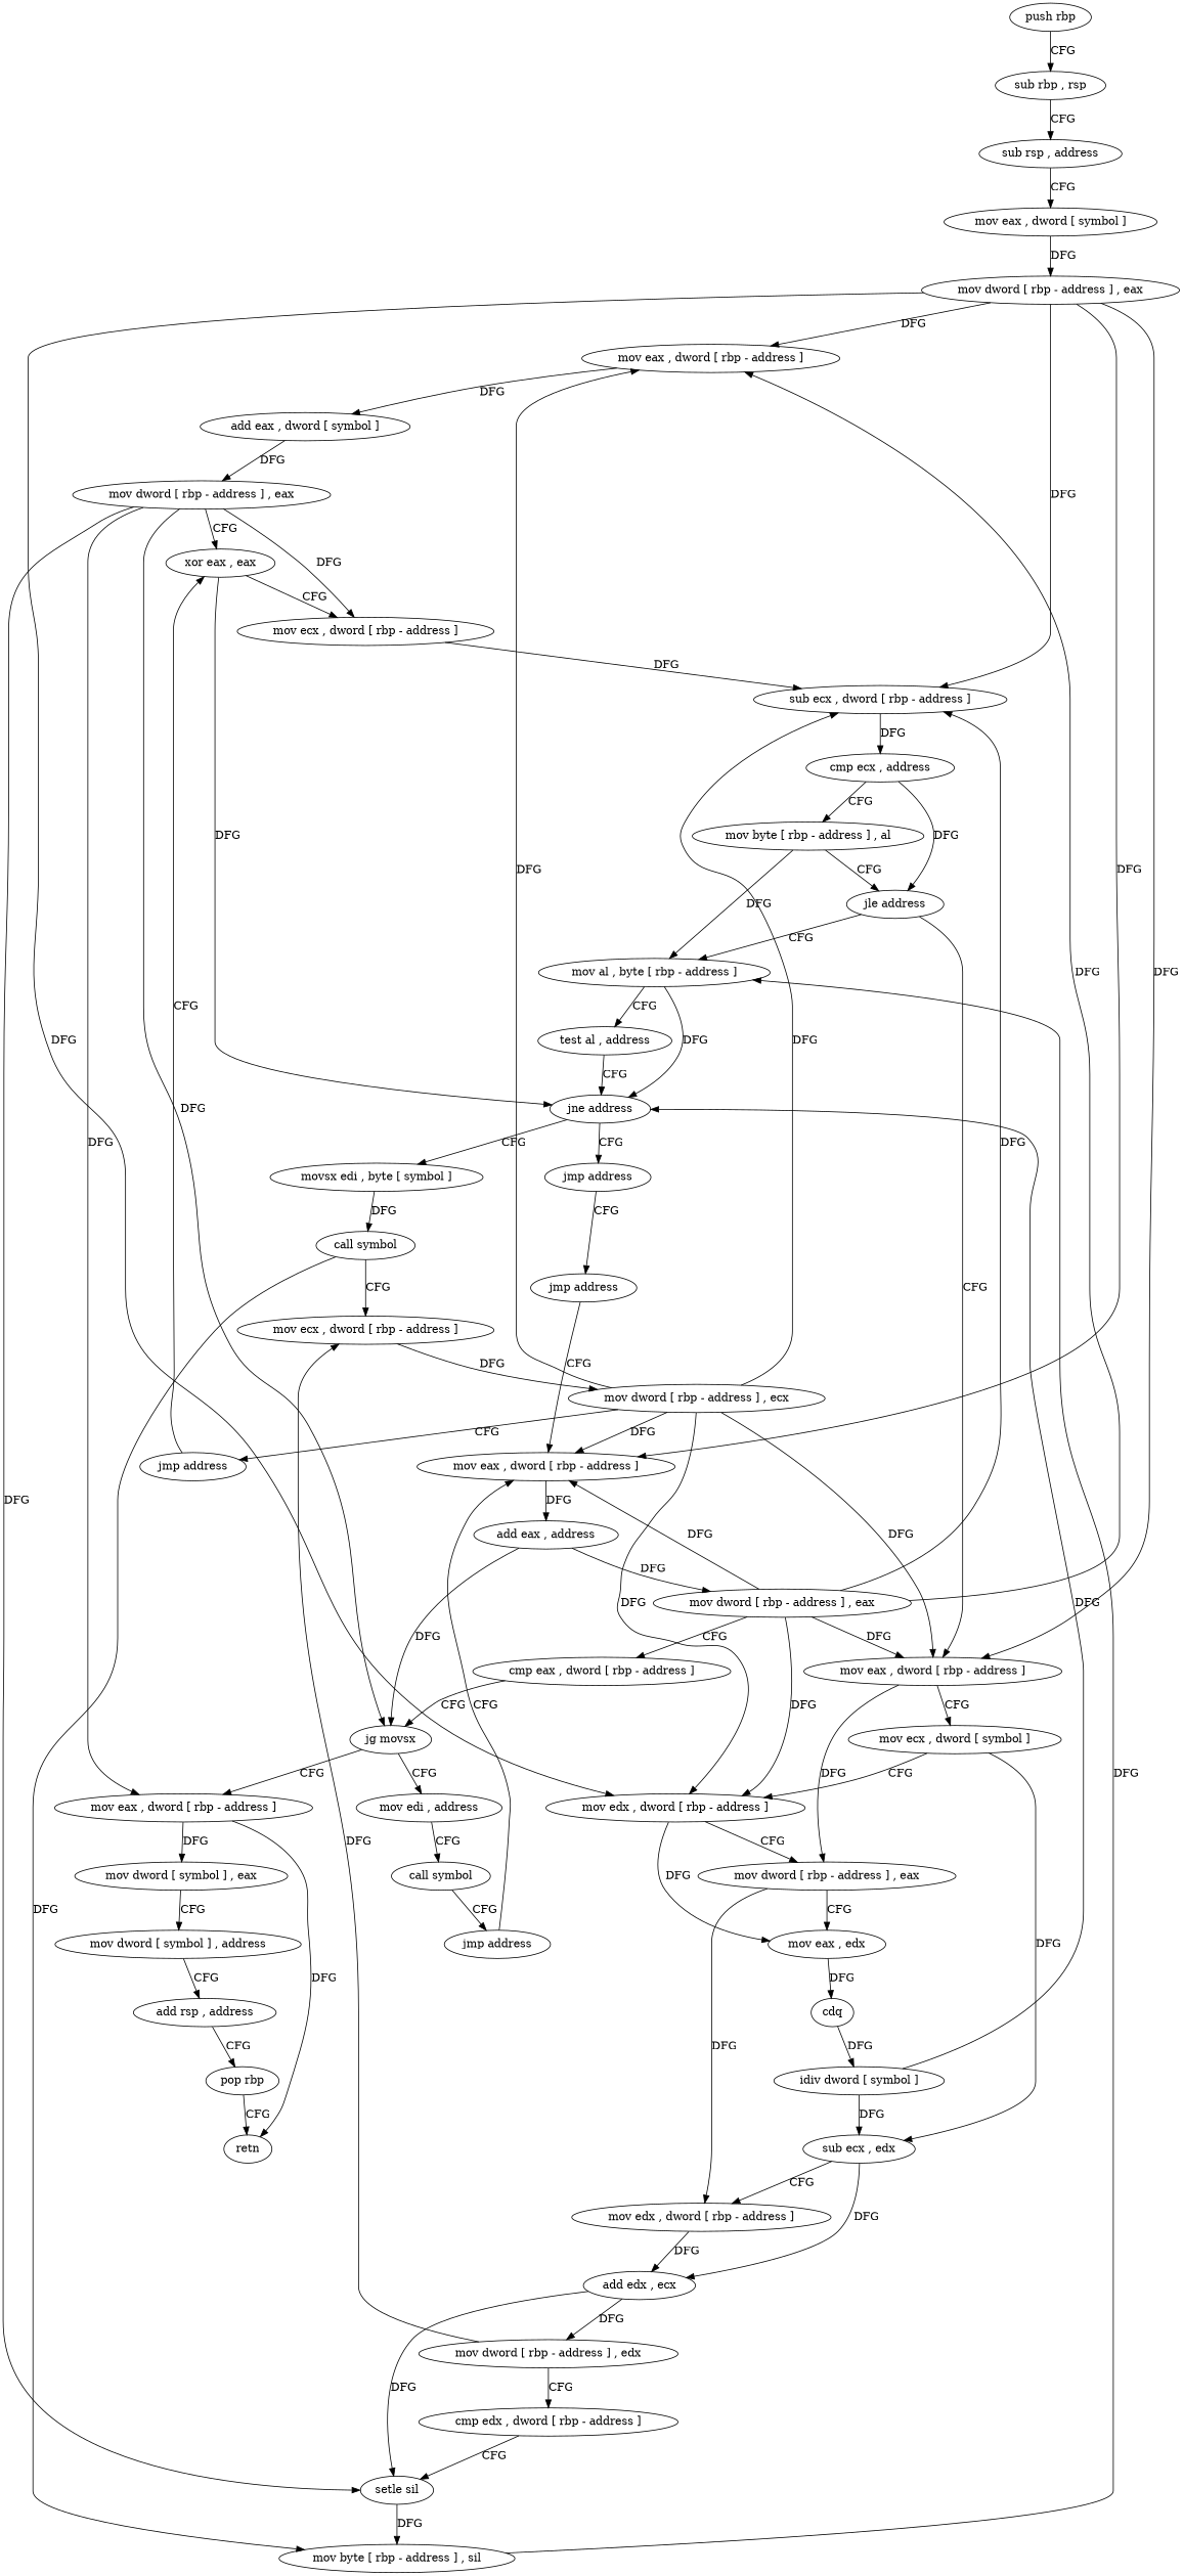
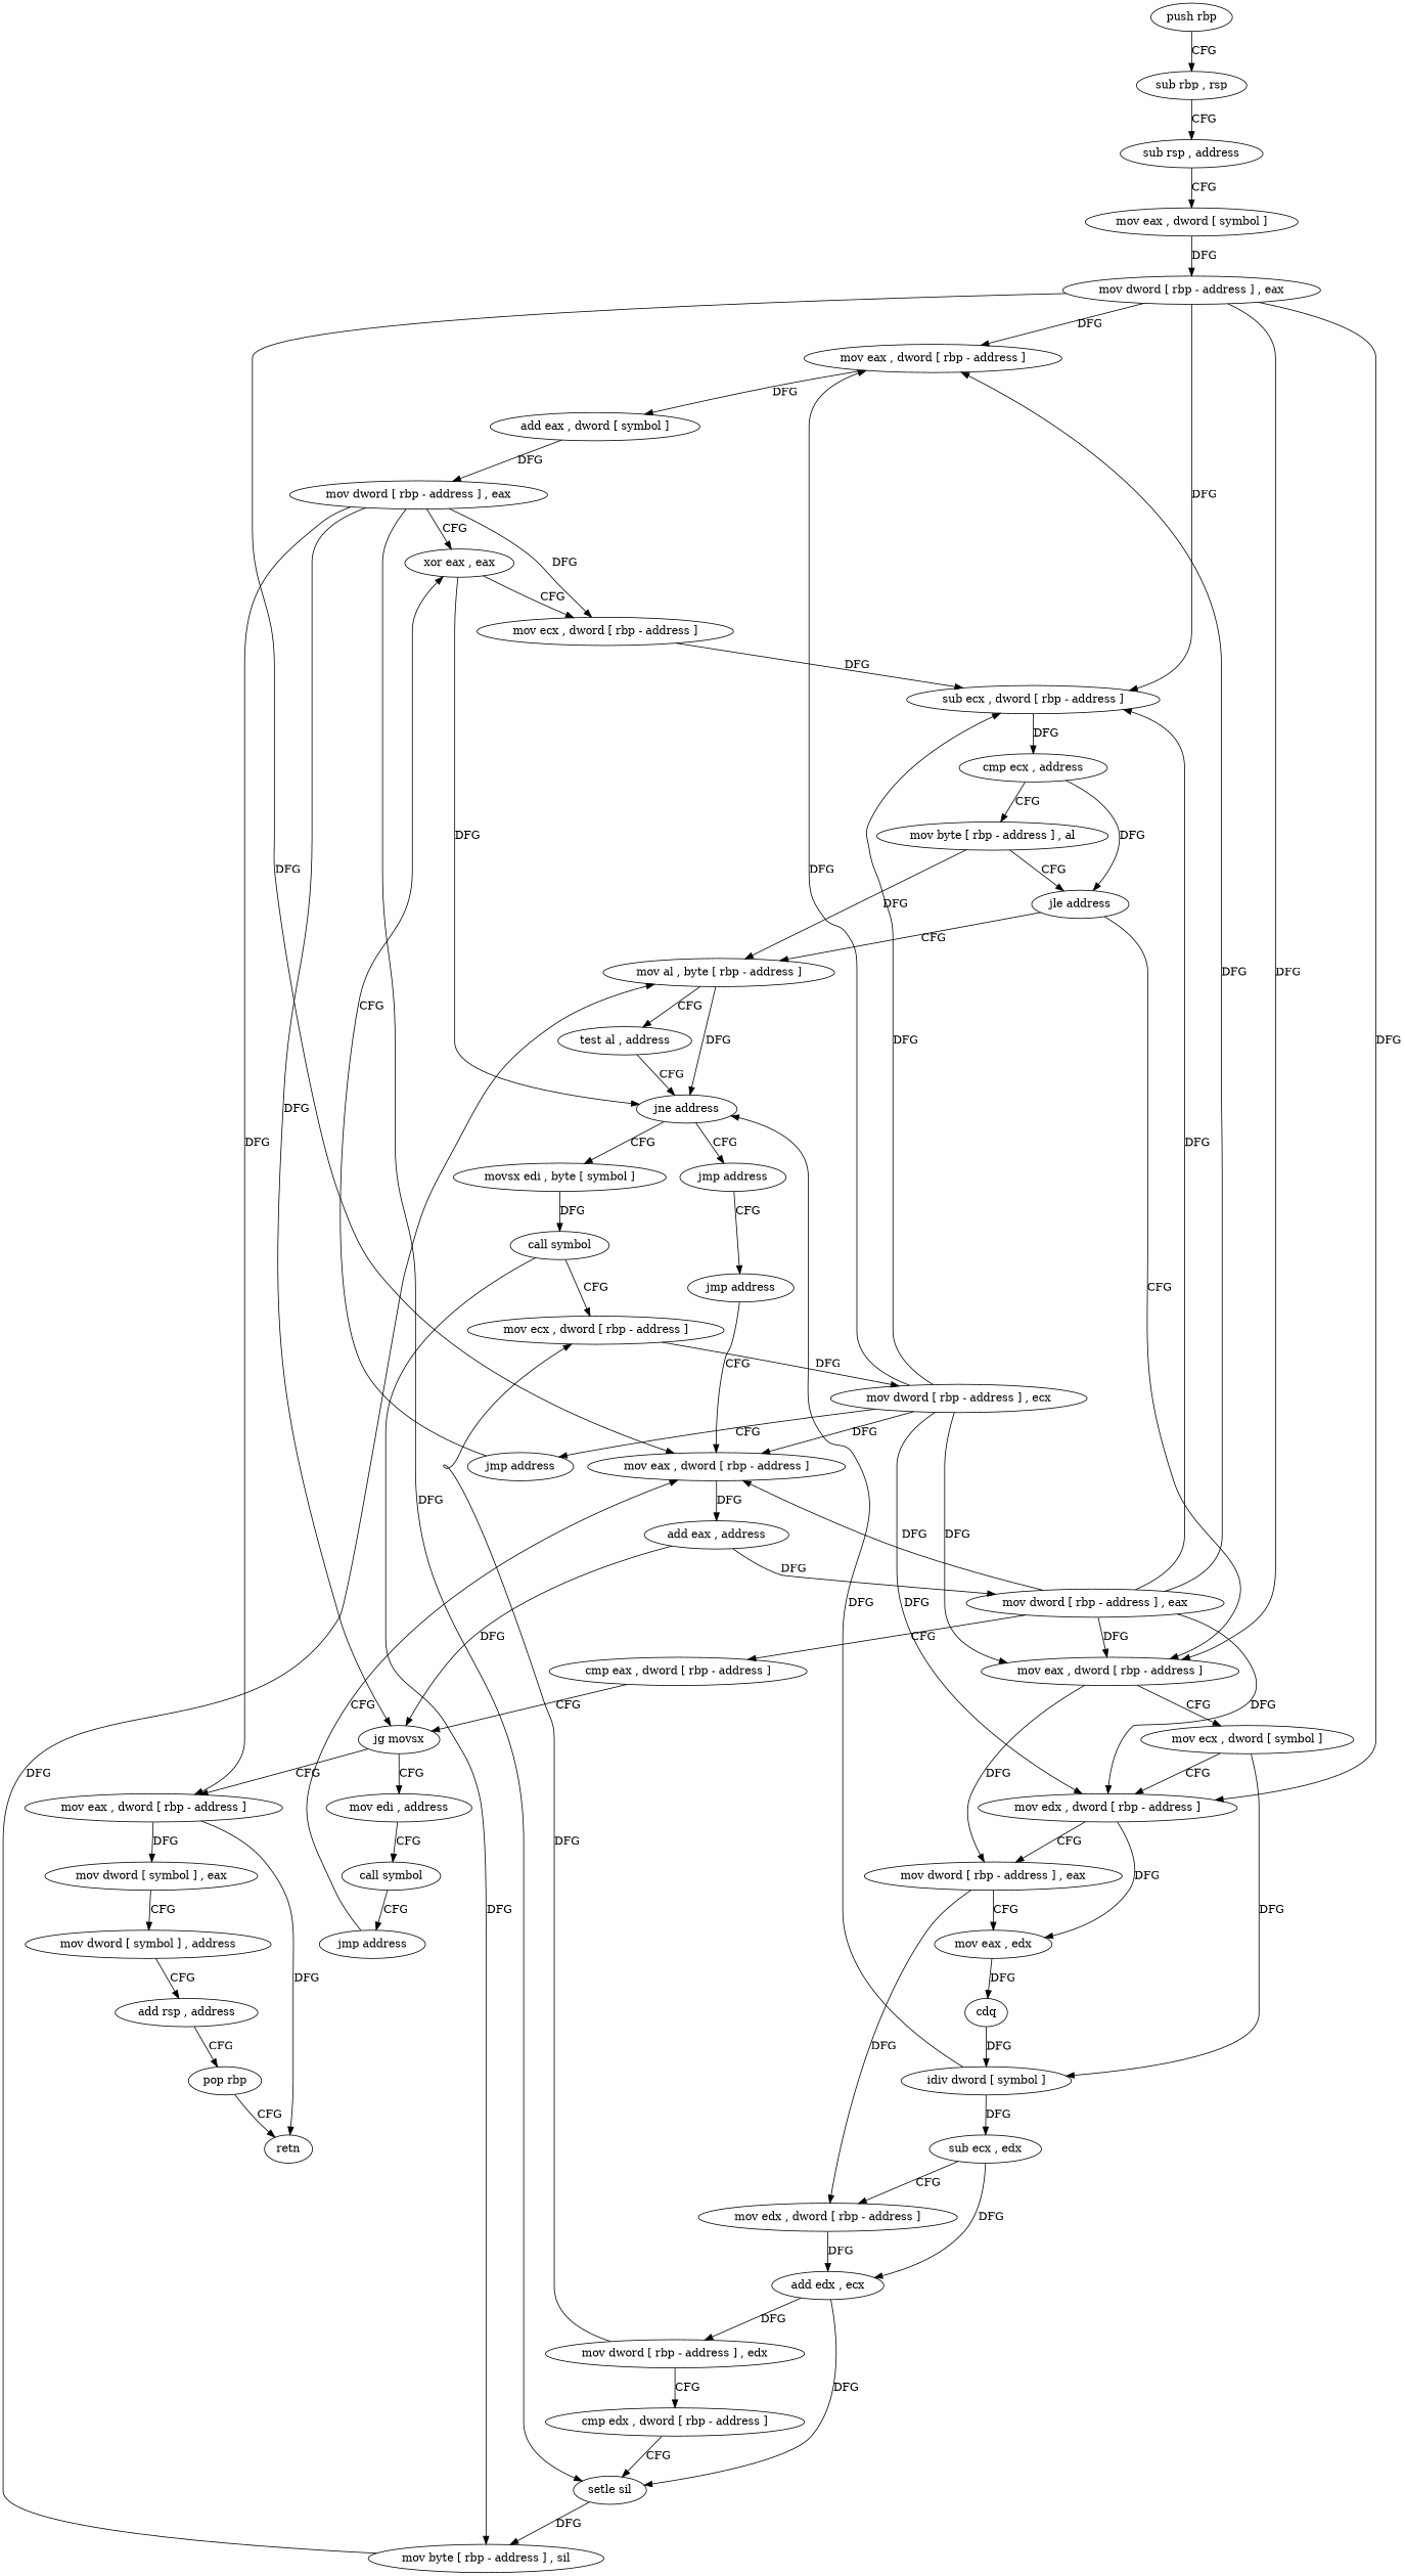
  digraph {
    n1 [label="push rbp"]
    n2 [label="sub rbp , rsp"]
    n3 [label="sub rsp , address"]
    n4 [label="mov eax , dword [ symbol ]"]
    n5 [label="mov dword [ rbp - address ] , eax"]
    n6 [label="mov eax , dword [ rbp - address ]"]
    n7 [label="mov eax , dword [ rbp - address ]"]
    n8 [label="mov edx , dword [ rbp - address ]"]
    n9 [label="sub ecx , dword [ rbp - address ]"]
    n10 [label="mov eax , dword [ rbp - address ]"]
    n11 [label="add eax , dword [ symbol ]"]
    n12 [label="mov ecx , dword [ symbol ]"]
    n13 [label="mov dword [ rbp - address ] , eax"]
    n14 [label="mov eax , edx"]
    n15 [label="cmp ecx , address"]
    n16 [label="add eax , address"]
    n17 [label="mov dword [ rbp - address ] , eax"]
    n18 [label="xor eax , eax"]
    n19 [label="setle sil"]
    n20 [label="mov ecx , dword [ rbp - address ]"]
    n21 [label="jg movsx"]
    n22 [label="mov eax , dword [ rbp - address ]"]
    n23 [label="jne address"]
    n24 [label="mov byte [ rbp - address ] , sil"]
    n25 [label="mov edi , address"]
    n26 [label="mov dword [ symbol ] , eax"]
    n27 [label=retn]
    n28 [label="movsx edi , byte [ symbol ]"]
    n29 [label="jmp address"]
    n30 [label="mov al , byte [ rbp - address ]"]
    n31 [label="test al , address"]
    n32 [label="call symbol"]
    n33 [label="jmp address"]
    n34 [label="mov ecx , dword [ rbp - address ]"]
    n35 [label="sub ecx , edx"]
    n36 [label="mov edx , dword [ rbp - address ]"]
    n37 [label="add edx , ecx"]
    n38 [label=cdq]
    n39 [label="idiv dword [ symbol ]"]
    n40 [label="mov dword [ rbp - address ] , edx"]
    n41 [label="cmp edx , dword [ rbp - address ]"]
    n42 [label="mov dword [ rbp - address ] , ecx"]
    n43 [label="jmp address"]
    n44 [label="mov byte [ rbp - address ] , al"]
    n45 [label="jle address"]
    n46 [label="mov dword [ rbp - address ] , eax"]
    n47 [label="cmp eax , dword [ rbp - address ]"]
    n48 [label="call symbol"]
    n49 [label="mov dword [ symbol ] , address"]
    n50 [label="jmp address"]
    n51 [label="add rsp , address"]
    n52 [label="pop rbp"]
    n1 -> n2 [label=CFG]
    n2 -> n3 [label=CFG]
    n3 -> n4 [label=CFG]
    n4 -> n5 [label=DFG]
    n5 -> n6 [label=DFG]
    n5 -> n7 [label=DFG]
    n5 -> n8 [label=DFG]
    n5 -> n9 [label=DFG]
    n5 -> n10 [label=DFG]
    n6 -> n11 [label=DFG]
    n7 -> n12 [label=CFG]
    n7 -> n13 [label=DFG]
    n8 -> n13 [label=CFG]
    n8 -> n14 [label=DFG]
    n9 -> n15 [label=DFG]
    n10 -> n16 [label=DFG]
    n11 -> n17 [label=DFG]
    n12 -> n8 [label=CFG]
-   n12 -> n35 [label=DFG]
+   n12 -> n39 [label=DFG]
    n13 -> n14 [label=CFG]
    n13 -> n36 [label=DFG]
    n14 -> n38 [label=DFG]
    n15 -> n44 [label=CFG]
    n15 -> n45 [label=DFG]
    n16 -> n21 [label=DFG]
    n16 -> n46 [label=DFG]
    n17 -> n18 [label=CFG]
    n17 -> n19 [label=DFG]
    n17 -> n20 [label=DFG]
    n17 -> n21 [label=DFG]
    n17 -> n22 [label=DFG]
    n18 -> n20 [label=CFG]
    n18 -> n23 [label=DFG]
    n19 -> n24 [label=DFG]
    n20 -> n9 [label=DFG]
    n21 -> n22 [label=CFG]
    n21 -> n25 [label=CFG]
    n22 -> n26 [label=DFG]
    n22 -> n27 [label=DFG]
    n23 -> n28 [label=CFG]
    n23 -> n29 [label=CFG]
    n24 -> n30 [label=DFG]
    n25 -> n48 [label=CFG]
    n26 -> n49 [label=CFG]
    n28 -> n32 [label=DFG]
    n29 -> n33 [label=CFG]
    n30 -> n23 [label=DFG]
    n30 -> n31 [label=CFG]
    n31 -> n23 [label=CFG]
    n32 -> n24 [label=DFG]
    n32 -> n34 [label=CFG]
    n33 -> n10 [label=CFG]
    n34 -> n42 [label=DFG]
    n35 -> n36 [label=CFG]
    n35 -> n37 [label=DFG]
    n36 -> n37 [label=DFG]
    n37 -> n19 [label=DFG]
    n37 -> n40 [label=DFG]
    n38 -> n39 [label=DFG]
    n39 -> n23 [label=DFG]
    n39 -> n35 [label=DFG]
    n40 -> n34 [label=DFG]
    n40 -> n41 [label=CFG]
    n41 -> n19 [label=CFG]
    n42 -> n6 [label=DFG]
    n42 -> n7 [label=DFG]
    n42 -> n8 [label=DFG]
    n42 -> n9 [label=DFG]
    n42 -> n10 [label=DFG]
    n42 -> n43 [label=CFG]
    n43 -> n18 [label=CFG]
    n44 -> n30 [label=DFG]
    n44 -> n45 [label=CFG]
    n45 -> n7 [label=CFG]
    n45 -> n30 [label=CFG]
    n46 -> n6 [label=DFG]
    n46 -> n7 [label=DFG]
    n46 -> n8 [label=DFG]
    n46 -> n9 [label=DFG]
    n46 -> n10 [label=DFG]
    n46 -> n47 [label=CFG]
    n47 -> n21 [label=CFG]
    n48 -> n50 [label=CFG]
    n49 -> n51 [label=CFG]
    n50 -> n10 [label=CFG]
    n51 -> n52 [label=CFG]
    n52 -> n27 [label=CFG]
  }
